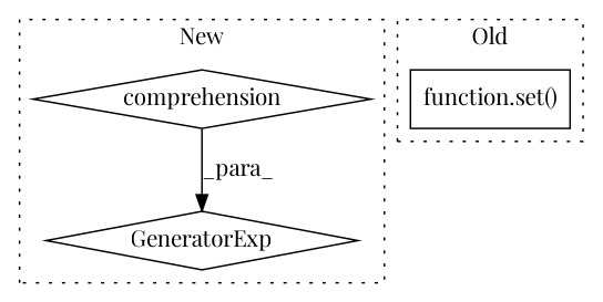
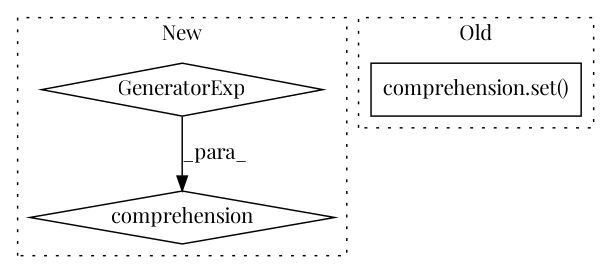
  digraph {
    fontname="Playfair Display"
    node [shape=diamond fontname="Playfair Display"]
    n1 [a=55 l=4 label=GeneratorExp s=7533]
    n2 [a=45 l=3 label=comprehension s=7667]
-   n3 [a=75 l="4,1" label="function.set()" s="6701,6719" shape=box]
+   n3 [a=75 l="4,1" label="comprehension.set()" s="6701,6719" shape=box]
    subgraph cluster_1 {
      label=New
      style=dotted
      n1
      n2
    }
    subgraph cluster_2 {
      label=Old
      style=dotted
      n3
    }
-   n2 -> n1 [label=_para_ fontname="Playfair Display"]
+   n1 -> n2 [label=_para_ fontname="Playfair Display"]
  }
